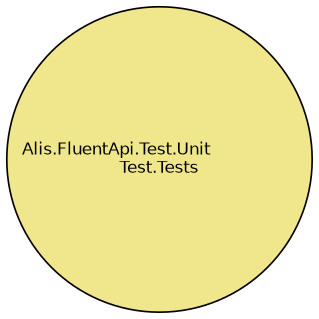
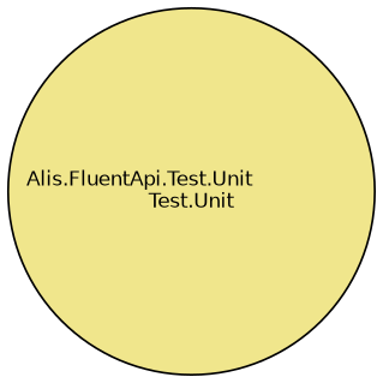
  digraph {
    rankdir=LR
-   n1 [color=black fillcolor=khaki fontname=Helvetica fontsize=10 height=0.2 label="Alis.FluentApi.Test.Unit\lTest.Tests" shape=circle style=filled width=0.4]
+   n1 [color=black fillcolor=khaki fontname=Helvetica fontsize=10 height=0.2 label="Alis.FluentApi.Test.Unit\lTest.Unit" shape=circle style=filled width=0.4]
  }
